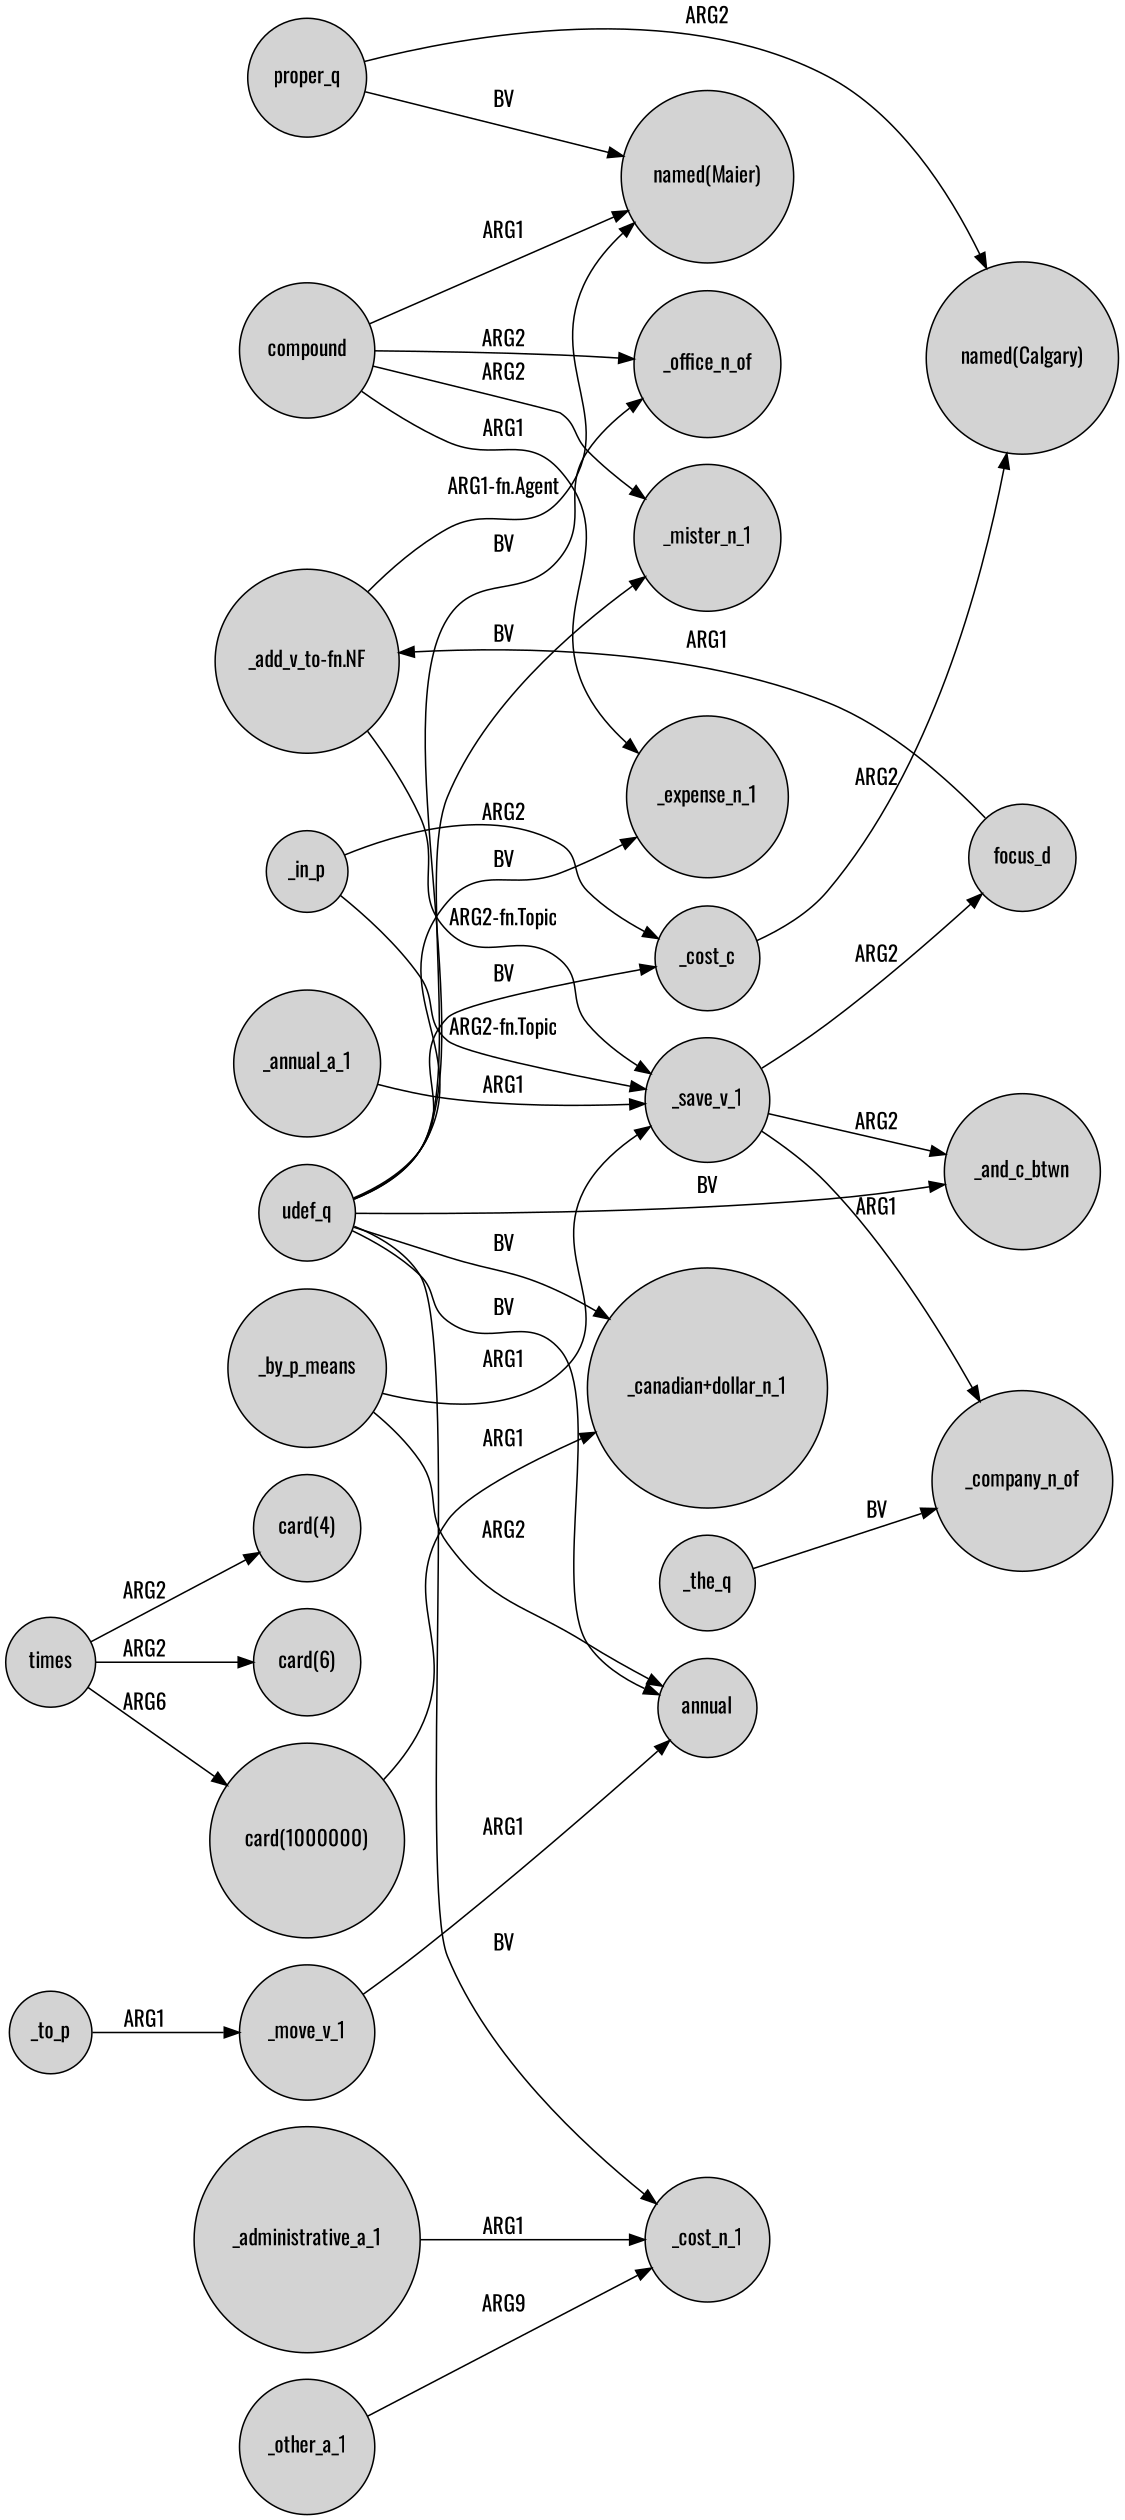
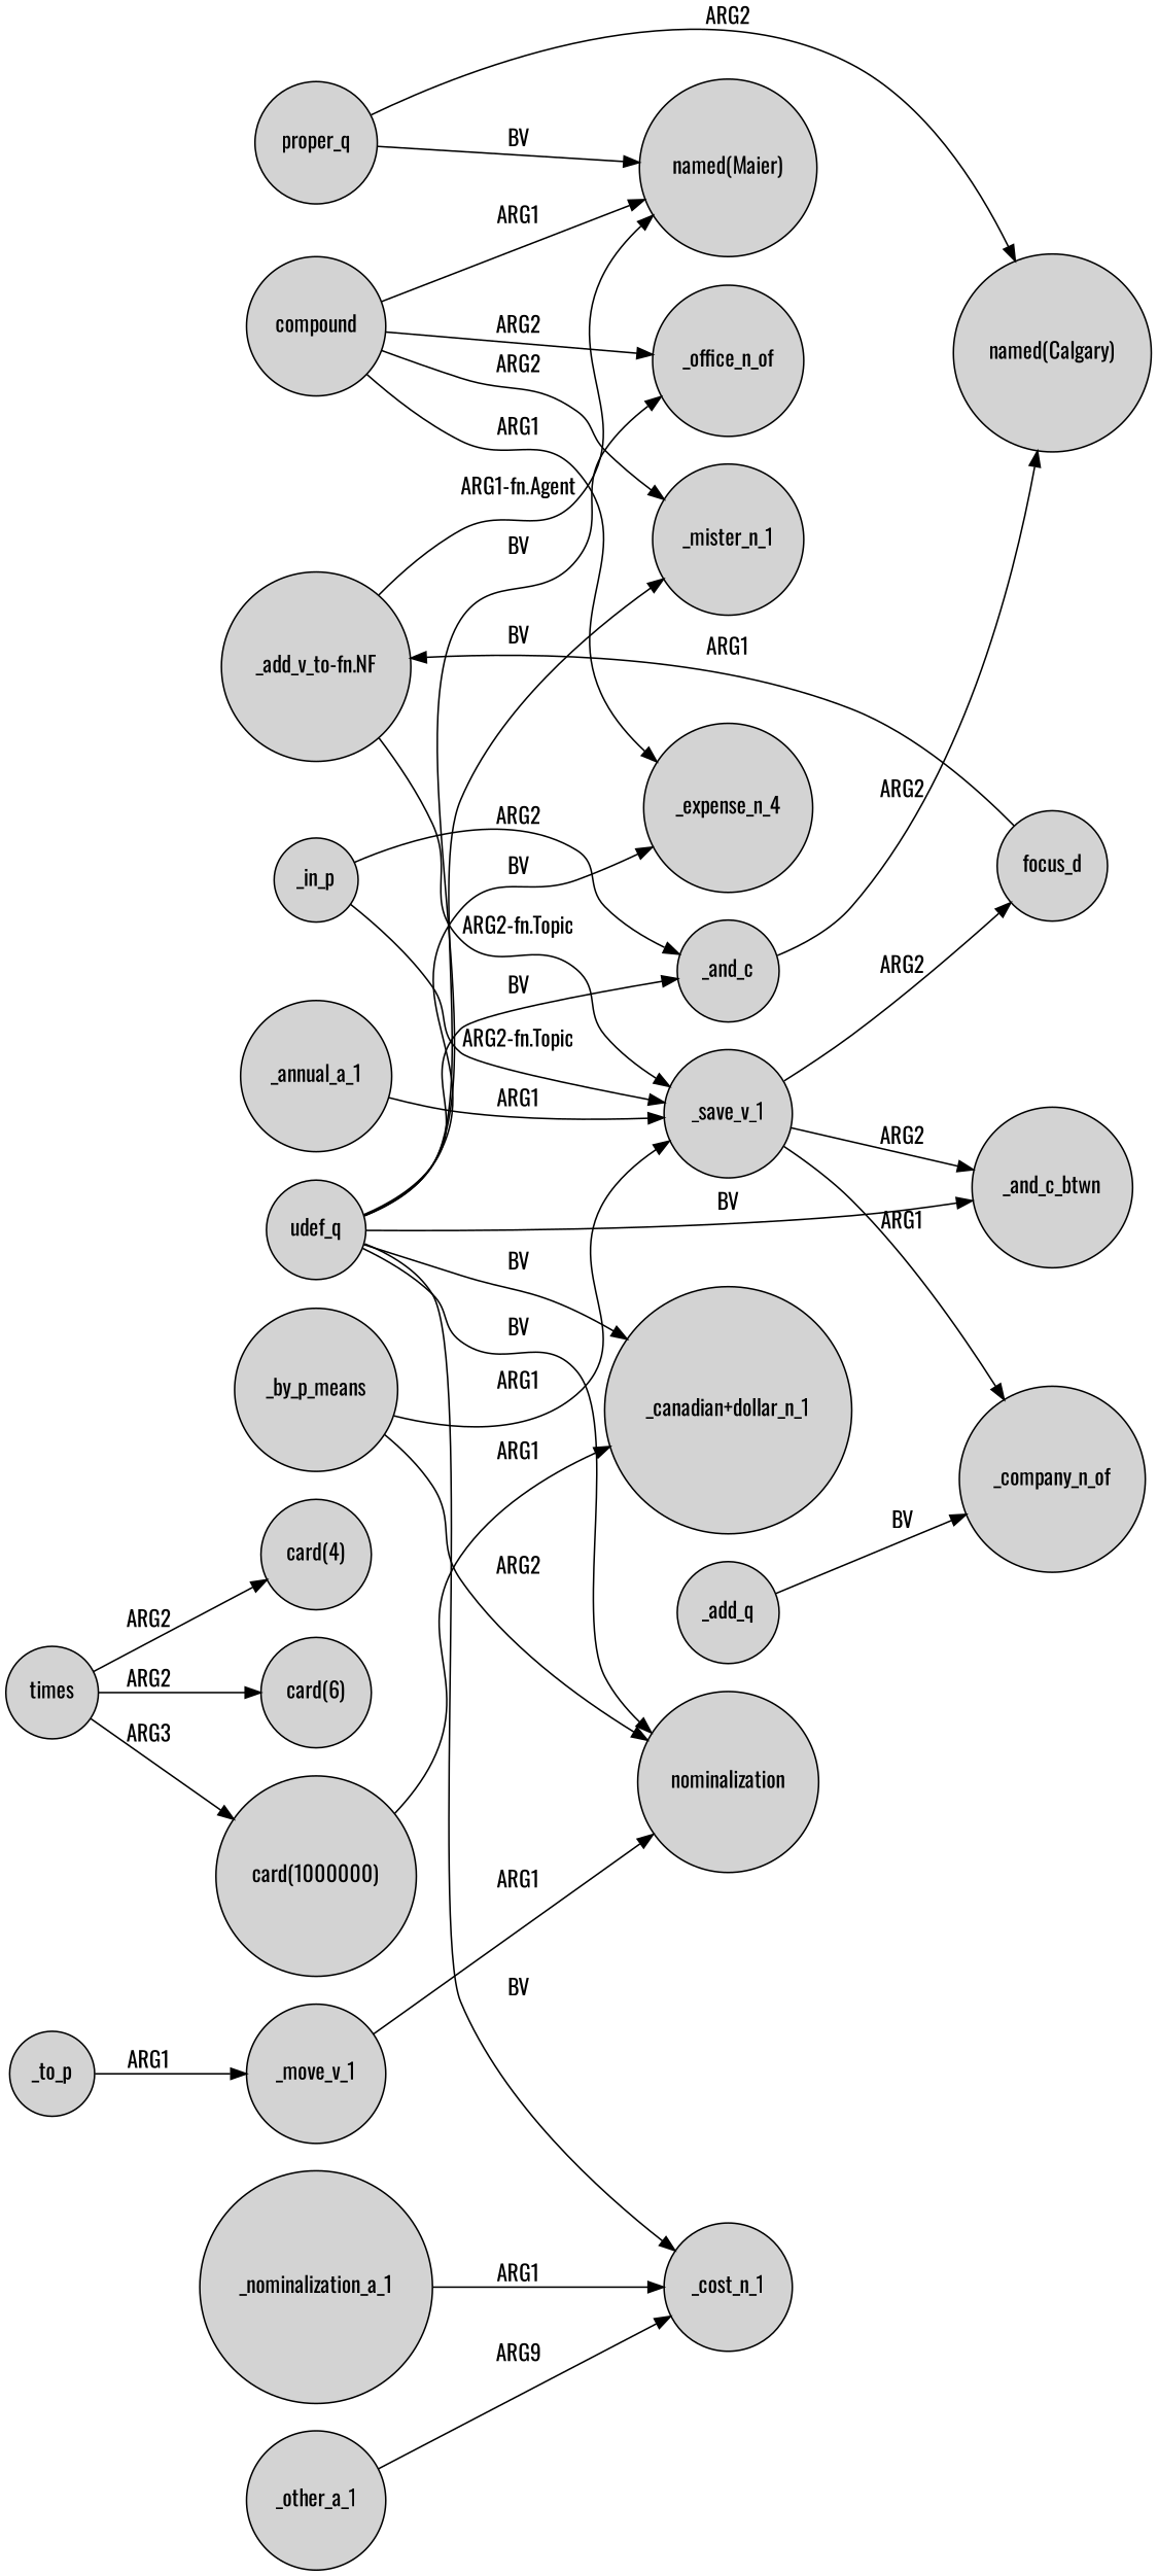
  digraph {
    fontname=Oswald
    rankdir=LR
    node [fontname=Oswald shape=circle style=filled]
    edge [fontname=Oswald]
    udef_q
-   _expense_n_1
+   _expense_n_1 [label=_expense_n_4]
    _office_n_of
    _and_c_btwn
-   nominalization [label=annual]
+   nominalization
    _mister_n_1
    "_canadian+dollar_n_1"
    _cost_n_1
-   _and_c [label=_cost_c]
+   _and_c
    "named(Calgary)"
    _save_v_1
    _company_n_of
    focus_d
    _to_p
    _move_v_1
    _annual_a_1
    compound
    "named(Maier)"
    _by_p_means
    "_add_v_to-fn.NF"
    _other_a_1
    proper_q
    times
    "card(6)"
    "card(1000000)"
    "card(4)"
-   _the_q
+   _the_q [label=_add_q]
    _in_p
-   _administrative_a_1
+   _administrative_a_1 [label=_nominalization_a_1]
    udef_q -> _expense_n_1 [label=BV]
    udef_q -> _office_n_of [label=BV]
    udef_q -> _and_c_btwn [label=BV]
    udef_q -> nominalization [label=BV]
    udef_q -> _mister_n_1 [label=BV]
    udef_q -> "_canadian+dollar_n_1" [label=BV]
    udef_q -> _cost_n_1 [label=BV]
    udef_q -> _and_c [label=BV]
    _and_c -> "named(Calgary)" [label=ARG2]
    _save_v_1 -> _and_c_btwn [label=ARG2]
    _save_v_1 -> _company_n_of [label=ARG1]
    _save_v_1 -> focus_d [label=ARG2]
    focus_d -> "_add_v_to-fn.NF" [label=ARG1]
    _to_p -> _move_v_1 [label=ARG1]
    _move_v_1 -> nominalization [label=ARG1]
    _annual_a_1 -> _save_v_1 [label=ARG1]
    compound -> _expense_n_1 [label=ARG1]
    compound -> _office_n_of [label=ARG2]
    compound -> _mister_n_1 [label=ARG2]
    compound -> "named(Maier)" [label=ARG1]
    _by_p_means -> nominalization [label=ARG2]
    _by_p_means -> _save_v_1 [label=ARG1]
    "_add_v_to-fn.NF" -> _save_v_1 [label="ARG2-fn.Topic"]
    "_add_v_to-fn.NF" -> "named(Maier)" [label="ARG1-fn.Agent"]
    _other_a_1 -> _cost_n_1 [label=ARG9]
    proper_q -> "named(Calgary)" [label=ARG2]
    proper_q -> "named(Maier)" [label=BV]
    times -> "card(6)" [label=ARG2]
-   times -> "card(1000000)" [label=ARG6]
+   times -> "card(1000000)" [label=ARG3]
    times -> "card(4)" [label=ARG2]
    "card(1000000)" -> "_canadian+dollar_n_1" [label=ARG1]
    _the_q -> _company_n_of [label=BV]
    _in_p -> _and_c [label=ARG2]
    _in_p -> _save_v_1 [label="ARG2-fn.Topic"]
    _administrative_a_1 -> _cost_n_1 [label=ARG1]
  }
